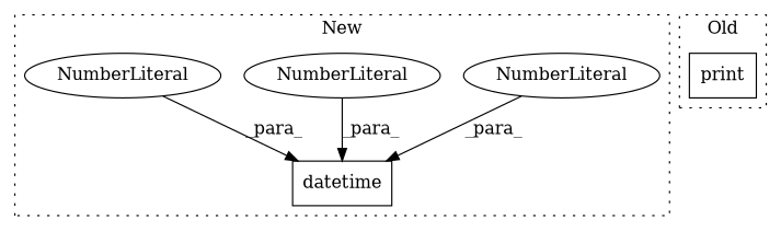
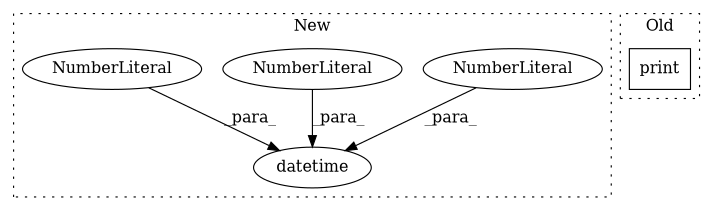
  digraph {
    node [a=34 shape=ellipse]
-   n1 [a=32 l="9,1" label=datetime s="674,708" shape=box]
+   n1 [a=32 l="9,1" label=datetime s="674,708"]
    n2 [l=6 label=NumberLiteral s=702]
    n3 [l=2 label=NumberLiteral s=699]
    n4 [l=4 label=NumberLiteral s=683]
    n5 [a=32 l="6,1" label=print s="1632,1679" shape=box]
    subgraph cluster_1 {
      label=New
      style=dotted
      n1
      n2
      n3
      n4
    }
    subgraph cluster_2 {
      label=Old
      style=dotted
      n5
    }
    n2 -> n1 [label=_para_]
    n3 -> n1 [label=_para_]
    n4 -> n1 [label=_para_]
  }
